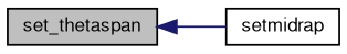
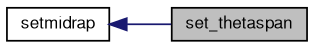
  digraph {
    rankdir=LR
    node [color=black fontname=FreeSans fontsize=10 shape=record]
    n1 [fillcolor=grey75 fontcolor=black height=0.2 label=set_thetaspan style=filled width=0.4]
    n2 [height=0.2 label=setmidrap width=0.4]
-   n1 -> n2 [color=midnightblue dir=back fontname=FreeSans fontsize=10 labelfontname=FreeSans labelfontsize=10 style=solid]
+   n2 -> n1 [color=midnightblue dir=back fontname=FreeSans fontsize=10 labelfontname=FreeSans labelfontsize=10 style=solid]
  }
